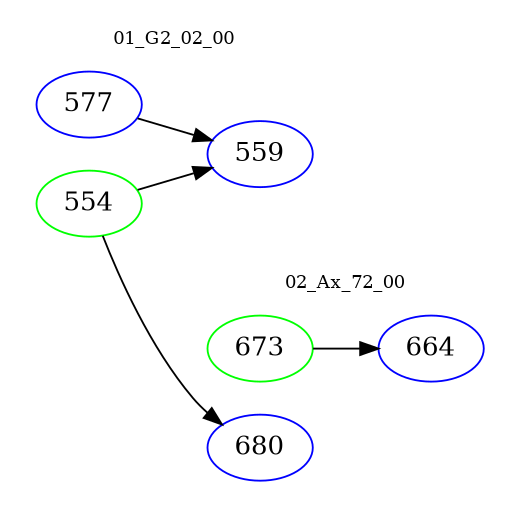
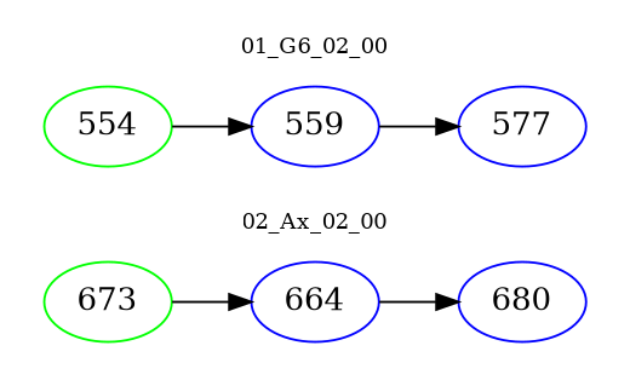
  digraph {
    rankdir=LR
    node [color=blue]
    edge [color=black]
    n1 [label=664]
    n2 [color=green label=673]
    n3 [label=680]
    n4 [label=559]
    n5 [color=green label=554]
    n6 [label=577]
    subgraph cluster_1 {
      color=white
      fontsize=10
-     label="02_Ax_72_00"
+     label="02_Ax_02_00"
      n1
      n2
      n3
    }
    subgraph cluster_2 {
      color=white
      fontsize=10
-     label="01_G2_02_00"
+     label="01_G6_02_00"
      n4
      n5
      n6
    }
-   n5 -> n3
+   n1 -> n3
    n2 -> n1
-   n6 -> n4
+   n4 -> n6
    n5 -> n4
  }
